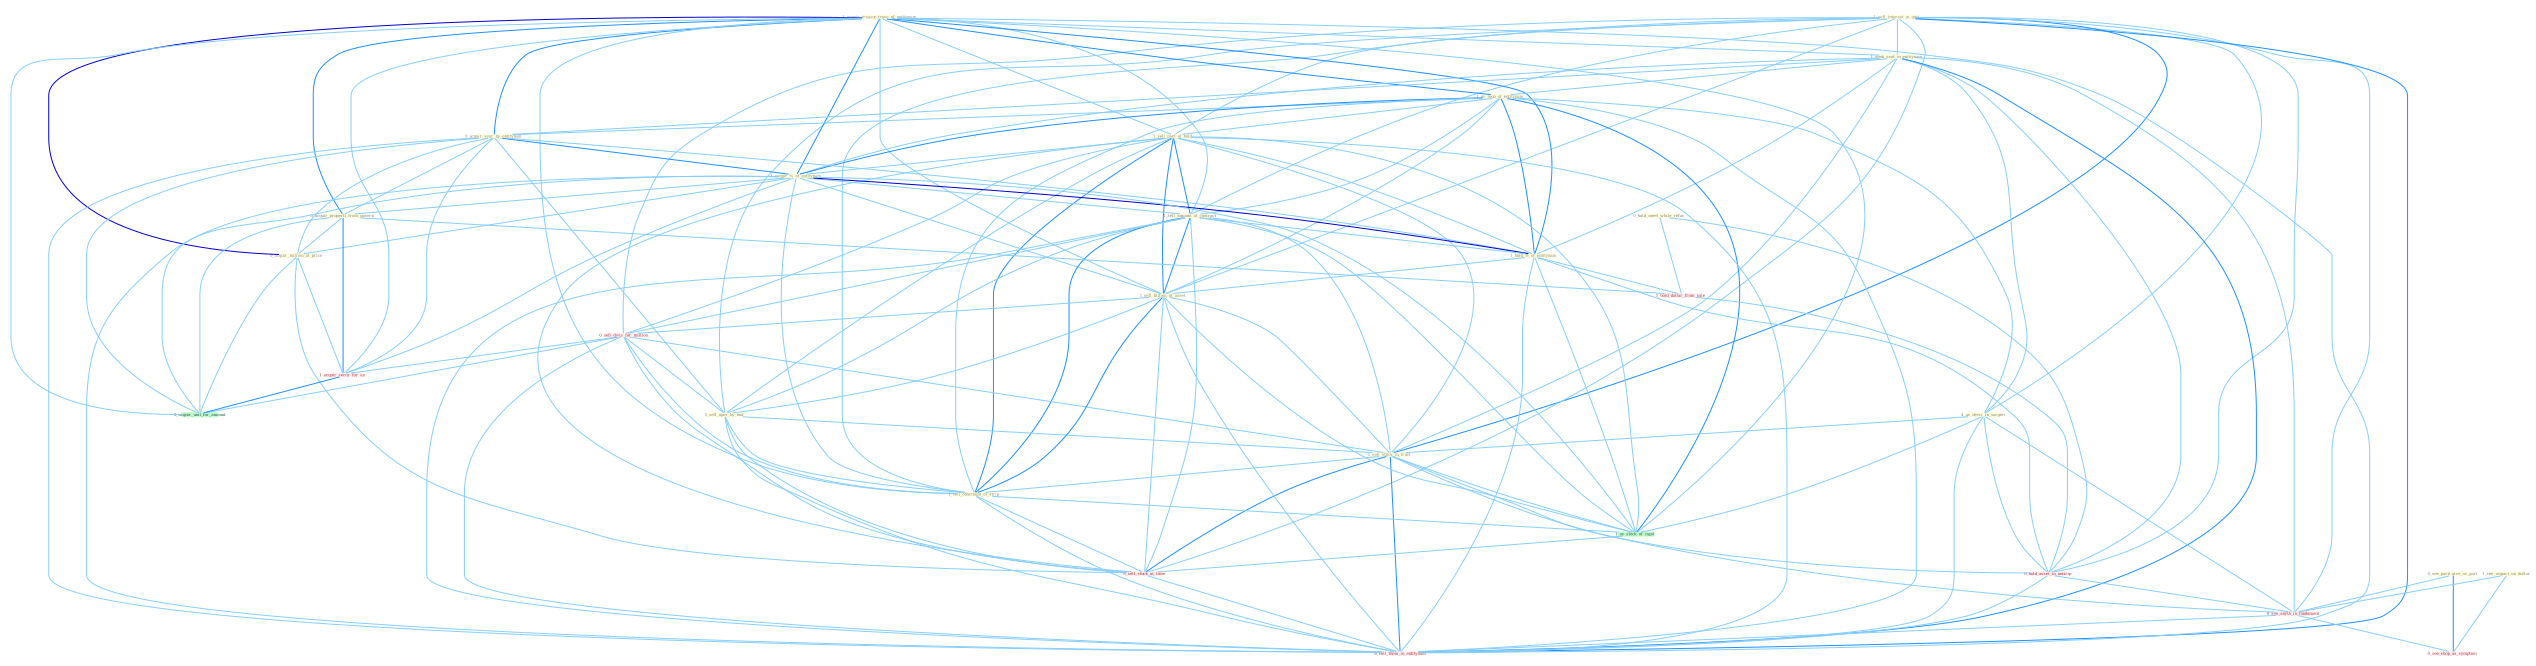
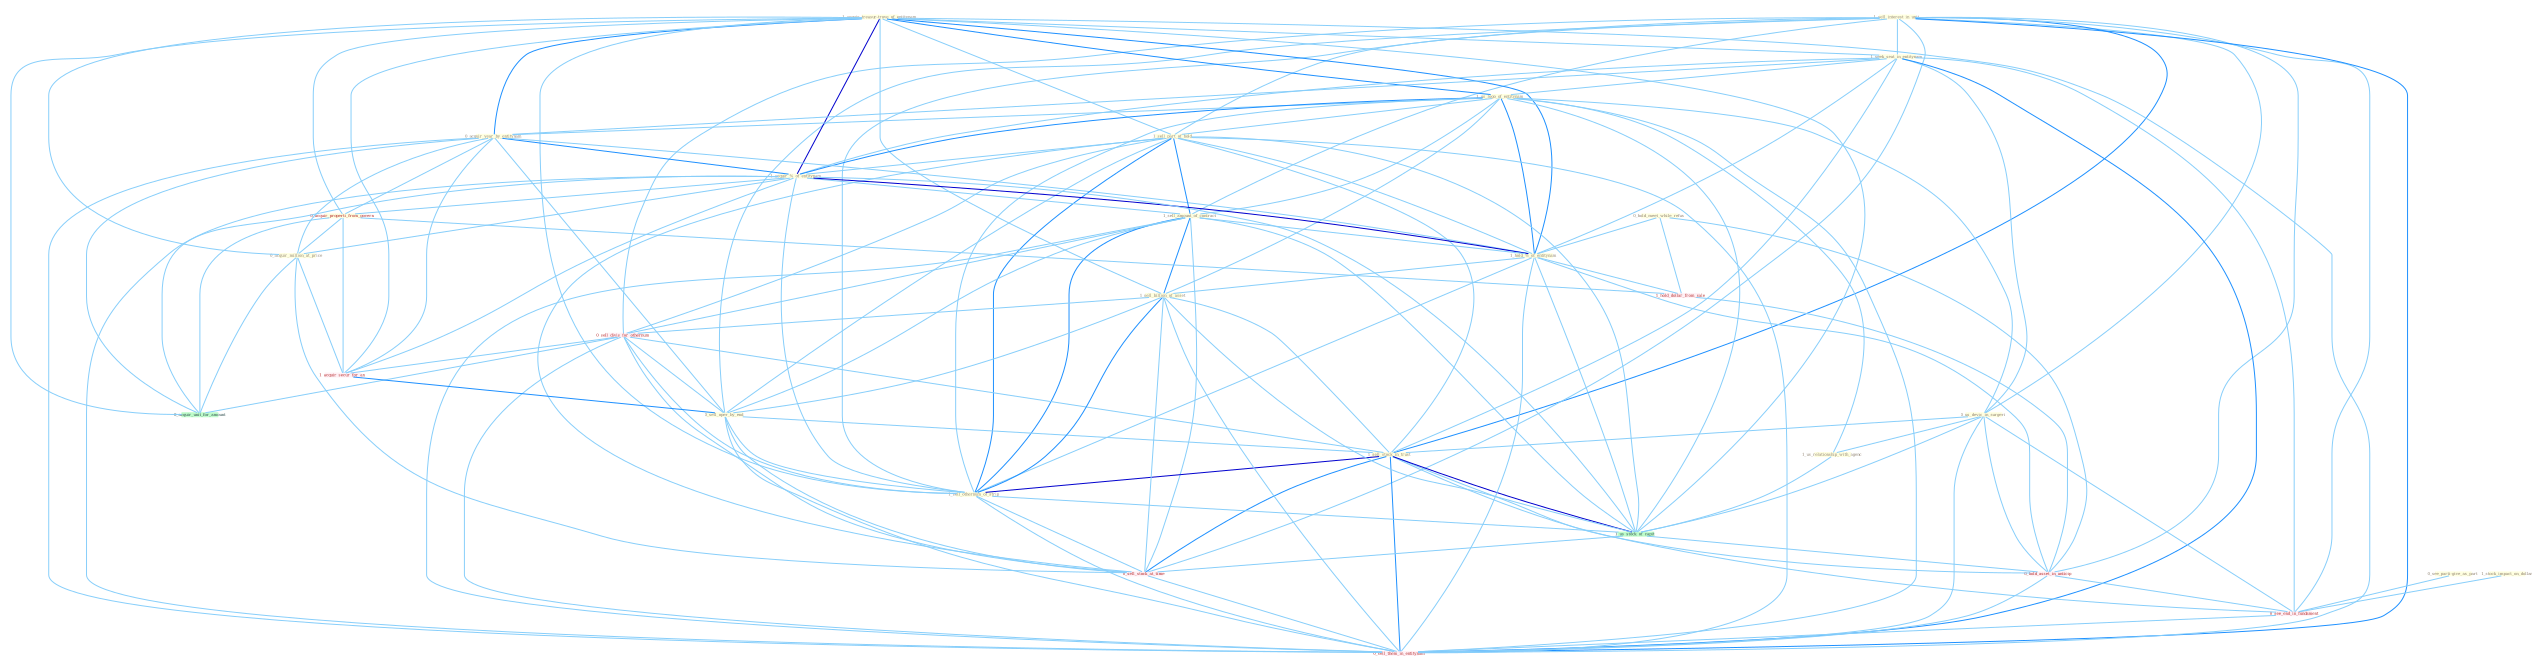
  graph {
    node [color="#ffffe0" fixedsize=true fontcolor="#8b7d6b" fontsize=4 shape=polygon style=filled]
    edge [color="#87cefa" w=1]
    "0_hold_meet_while_refus " [height=.06 width=.5]
    "1_sell_interest_in_unit " [height=.06 width=.5]
    "1_acquir_treasur-trove_of_entitynam " [height=.06 width=.5]
    "1_seek_seat_in_entitynam " [height=.06 width=.5]
    "1_us_logo_of_entitynam " [height=.06 width=.5]
    "0_see_parti-give_as_part " [height=.06 width=.5]
-   "0_us_devic_in_surgeri " [height=.06 width=.5 label="4_us_devic_in_surgeri"]
+   "0_us_devic_in_surgeri " [height=.06 width=.5]
    "0_acquir_year_by_entitynam " [height=.06 width=.5]
    "1_sell_part_of_hold " [height=.06 width=.5]
    "1_acquir_%_of_entitynam " [height=.06 width=.5]
+   "1_us_relationship_with_agenc " [height=.06 width=.5]
    "1_sell_amount_of_contract " [height=.06 width=.5]
-   "0_acquir_properti_from_govern " [height=.06 width=.5]
+   "0_acquir_properti_from_govern " [fontcolor="#b22222" height=.06 width=.5]
    "0_sell_oper_by_end " [height=.06 width=.5]
    "1_sell_stock_in_trust " [height=.06 width=.5]
    "1_sell_othernum_of_strip " [height=.06 width=.5]
    "1_hold_%_of_entitynam " [height=.06 width=.5]
-   "1_see_impact_on_dollar " [height=.06 width=.5]
+   "1_see_impact_on_dollar " [height=.06 width=.5 label="1_stock_impact_on_dollar"]
    "0_acquir_million_at_price " [height=.06 width=.5]
    "1_sell_billion_of_asset " [height=.06 width=.5]
-   "0_sell_divis_for_othernum " [color="#fff0f5" fontcolor="#b22222" height=.06 width=.5 label="0_sell_divis_for_million"]
+   "0_sell_divis_for_othernum " [color="#fff0f5" fontcolor="#b22222" height=.06 width=.5]
    "1_acquir_secur_for_an " [color="#fff0f5" fontcolor="#b22222" height=.06 width=.5]
    "1_hold_dollar_from_sale " [color="#fff0f5" fontcolor="#b22222" height=.06 width=.5]
    "0_hold_asset_in_anticip " [color="#fff0f5" fontcolor="#b22222" height=.06 width=.5]
-   "0_sell_stock_at_time " [color="#fff0f5" fontcolor="#b22222" height=.06 width=.5 label="8_sell_stock_at_time"]
-   "0_see_anyth_in_fundament " [color="#fff0f5" fontcolor="#b22222" height=.06 width=.5]
-   "0_see_shop_as_symptom " [color="#fff0f5" fontcolor="#b22222" height=.06 width=.5]
-   "0_sell_them_in_entitynam " [color="#fff0f5" fontcolor="#b22222" height=.06 width=.5 label="8_sell_them_in_entitynam"]
+   "0_sell_stock_at_time " [color="#fff0f5" fontcolor="#b22222" height=.06 width=.5]
+   "0_see_anyth_in_fundament " [color="#fff0f5" fontcolor="#b22222" height=.06 width=.5 label="0_see_end_in_fundament"]
+   "0_sell_them_in_entitynam " [color="#fff0f5" fontcolor="#b22222" height=.06 width=.5]
    "1_us_stock_of_capit " [color="#BDFCC9" fontcolor="#2f4f4f" height=.06 width=.5]
    n30 [color="#BDFCC9" fontcolor="#2f4f4f" height=.06 label="0_acquir_unit_for_amount" width=.5]
    subgraph sub_1 {
      "0_hold_meet_while_refus "
      "1_sell_interest_in_unit "
      "1_acquir_treasur-trove_of_entitynam "
      "1_seek_seat_in_entitynam "
      "1_us_logo_of_entitynam "
      "0_see_parti-give_as_part "
      "0_us_devic_in_surgeri "
      "0_acquir_year_by_entitynam "
      "1_sell_part_of_hold "
      "1_acquir_%_of_entitynam "
+     "1_us_relationship_with_agenc "
      "1_sell_amount_of_contract "
      "0_acquir_properti_from_govern "
      "0_sell_oper_by_end "
      "1_sell_stock_in_trust "
      "1_sell_othernum_of_strip "
      "1_hold_%_of_entitynam "
      "1_see_impact_on_dollar "
      "0_acquir_million_at_price "
      "1_sell_billion_of_asset "
    }
    subgraph sub_2 {
      "0_sell_divis_for_othernum "
      "1_acquir_secur_for_an "
      "1_hold_dollar_from_sale "
      "0_hold_asset_in_anticip "
      "0_sell_stock_at_time "
      "0_see_anyth_in_fundament "
-     "0_see_shop_as_symptom "
      "0_sell_them_in_entitynam "
    }
+   "0_hold_meet_while_refus " -- "1_hold_%_of_entitynam "
    "0_hold_meet_while_refus " -- "1_hold_dollar_from_sale "
    "0_hold_meet_while_refus " -- "0_hold_asset_in_anticip "
    "1_sell_interest_in_unit " -- "1_seek_seat_in_entitynam "
    "1_sell_interest_in_unit " -- "0_us_devic_in_surgeri "
    "1_sell_interest_in_unit " -- "1_sell_part_of_hold "
    "1_sell_interest_in_unit " -- "1_sell_amount_of_contract "
    "1_sell_interest_in_unit " -- "0_sell_oper_by_end "
    "1_sell_interest_in_unit " -- "1_sell_stock_in_trust " [color="#1e90ff" w=2]
    "1_sell_interest_in_unit " -- "1_sell_othernum_of_strip "
-   "1_sell_interest_in_unit " -- "1_sell_billion_of_asset "
    "1_sell_interest_in_unit " -- "0_sell_divis_for_othernum "
    "1_sell_interest_in_unit " -- "0_hold_asset_in_anticip "
    "1_sell_interest_in_unit " -- "0_sell_stock_at_time "
    "1_sell_interest_in_unit " -- "0_see_anyth_in_fundament "
    "1_sell_interest_in_unit " -- "0_sell_them_in_entitynam " [color="#1e90ff" w=2]
    "1_acquir_treasur-trove_of_entitynam " -- "1_seek_seat_in_entitynam "
    "1_acquir_treasur-trove_of_entitynam " -- "1_us_logo_of_entitynam " [color="#1e90ff" w=2]
    "1_acquir_treasur-trove_of_entitynam " -- "0_acquir_year_by_entitynam " [color="#1e90ff" w=2]
    "1_acquir_treasur-trove_of_entitynam " -- "1_sell_part_of_hold "
-   "1_acquir_treasur-trove_of_entitynam " -- "1_acquir_%_of_entitynam " [color="#1e90ff" w=3]
-   "1_acquir_treasur-trove_of_entitynam " -- "1_sell_amount_of_contract "
-   "1_acquir_treasur-trove_of_entitynam " -- "0_acquir_properti_from_govern " [color="#1e90ff"]
+   "1_acquir_treasur-trove_of_entitynam " -- "1_acquir_%_of_entitynam " [color="#0000cd" w=3]
+   "1_acquir_treasur-trove_of_entitynam " -- "0_acquir_properti_from_govern "
    "1_acquir_treasur-trove_of_entitynam " -- "1_sell_othernum_of_strip "
    "1_acquir_treasur-trove_of_entitynam " -- "1_hold_%_of_entitynam " [color="#1e90ff" w=2]
-   "1_acquir_treasur-trove_of_entitynam " -- "0_acquir_million_at_price " [color="#0000cd"]
+   "1_acquir_treasur-trove_of_entitynam " -- "0_acquir_million_at_price "
    "1_acquir_treasur-trove_of_entitynam " -- "1_sell_billion_of_asset "
    "1_acquir_treasur-trove_of_entitynam " -- "1_acquir_secur_for_an "
    "1_acquir_treasur-trove_of_entitynam " -- "0_sell_them_in_entitynam "
    "1_acquir_treasur-trove_of_entitynam " -- "1_us_stock_of_capit "
    "1_acquir_treasur-trove_of_entitynam " -- n30
    "1_seek_seat_in_entitynam " -- "1_us_logo_of_entitynam "
    "1_seek_seat_in_entitynam " -- "0_us_devic_in_surgeri "
    "1_seek_seat_in_entitynam " -- "0_acquir_year_by_entitynam "
    "1_seek_seat_in_entitynam " -- "1_acquir_%_of_entitynam "
    "1_seek_seat_in_entitynam " -- "1_sell_stock_in_trust "
    "1_seek_seat_in_entitynam " -- "1_hold_%_of_entitynam "
-   "1_seek_seat_in_entitynam " -- "0_hold_asset_in_anticip "
+   "1_us_stock_of_capit " -- "0_hold_asset_in_anticip "
    "1_seek_seat_in_entitynam " -- "0_see_anyth_in_fundament "
    "1_seek_seat_in_entitynam " -- "0_sell_them_in_entitynam " [color="#1e90ff" w=2]
    "1_us_logo_of_entitynam " -- "0_us_devic_in_surgeri "
    "1_us_logo_of_entitynam " -- "0_acquir_year_by_entitynam "
    "1_us_logo_of_entitynam " -- "1_sell_part_of_hold "
    "1_us_logo_of_entitynam " -- "1_acquir_%_of_entitynam " [color="#1e90ff" w=2]
+   "1_us_logo_of_entitynam " -- "1_us_relationship_with_agenc "
    "1_us_logo_of_entitynam " -- "1_sell_amount_of_contract "
    "1_us_logo_of_entitynam " -- "1_sell_othernum_of_strip "
    "1_us_logo_of_entitynam " -- "1_hold_%_of_entitynam " [color="#1e90ff" w=2]
    "1_us_logo_of_entitynam " -- "1_sell_billion_of_asset "
    "1_us_logo_of_entitynam " -- "0_sell_them_in_entitynam "
-   "1_us_logo_of_entitynam " -- "1_us_stock_of_capit " [color="#1e90ff" w=2]
+   "1_us_logo_of_entitynam " -- "1_us_stock_of_capit " [w=2]
    "0_see_parti-give_as_part " -- "0_see_anyth_in_fundament "
-   "0_see_parti-give_as_part " -- "0_see_shop_as_symptom " [color="#1e90ff" w=2]
+   "0_us_devic_in_surgeri " -- "1_us_relationship_with_agenc "
    "0_us_devic_in_surgeri " -- "1_sell_stock_in_trust "
    "0_us_devic_in_surgeri " -- "0_hold_asset_in_anticip "
    "0_us_devic_in_surgeri " -- "0_see_anyth_in_fundament "
    "0_us_devic_in_surgeri " -- "0_sell_them_in_entitynam "
    "0_us_devic_in_surgeri " -- "1_us_stock_of_capit "
    "0_acquir_year_by_entitynam " -- "1_acquir_%_of_entitynam " [color="#1e90ff" w=2]
    "0_acquir_year_by_entitynam " -- "0_acquir_properti_from_govern "
    "0_acquir_year_by_entitynam " -- "0_sell_oper_by_end "
    "0_acquir_year_by_entitynam " -- "1_hold_%_of_entitynam "
    "0_acquir_year_by_entitynam " -- "0_acquir_million_at_price "
    "0_acquir_year_by_entitynam " -- "1_acquir_secur_for_an "
    "0_acquir_year_by_entitynam " -- "0_sell_them_in_entitynam "
    "0_acquir_year_by_entitynam " -- n30
    "1_sell_part_of_hold " -- "1_acquir_%_of_entitynam "
    "1_sell_part_of_hold " -- "1_sell_amount_of_contract " [color="#1e90ff" w=2]
    "1_sell_part_of_hold " -- "0_sell_oper_by_end "
    "1_sell_part_of_hold " -- "1_sell_stock_in_trust "
    "1_sell_part_of_hold " -- "1_sell_othernum_of_strip " [color="#1e90ff" w=2]
    "1_sell_part_of_hold " -- "1_hold_%_of_entitynam "
-   "1_sell_part_of_hold " -- "1_sell_billion_of_asset " [color="#1e90ff" w=2]
    "1_sell_part_of_hold " -- "0_sell_divis_for_othernum "
    "1_sell_part_of_hold " -- "0_sell_stock_at_time "
    "1_sell_part_of_hold " -- "0_sell_them_in_entitynam "
    "1_sell_part_of_hold " -- "1_us_stock_of_capit "
    "1_acquir_%_of_entitynam " -- "1_sell_amount_of_contract "
    "1_acquir_%_of_entitynam " -- "0_acquir_properti_from_govern "
    "1_acquir_%_of_entitynam " -- "1_sell_othernum_of_strip "
    "1_acquir_%_of_entitynam " -- "1_hold_%_of_entitynam " [color="#0000cd" w=3]
    "1_acquir_%_of_entitynam " -- "0_acquir_million_at_price "
-   "1_acquir_%_of_entitynam " -- "1_sell_billion_of_asset "
    "1_acquir_%_of_entitynam " -- "1_acquir_secur_for_an "
    "1_acquir_%_of_entitynam " -- "0_sell_them_in_entitynam "
    "1_acquir_%_of_entitynam " -- "1_us_stock_of_capit "
    "1_acquir_%_of_entitynam " -- n30
+   "1_us_relationship_with_agenc " -- "1_us_stock_of_capit "
    "1_sell_amount_of_contract " -- "0_sell_oper_by_end "
-   "1_sell_amount_of_contract " -- "1_sell_stock_in_trust "
    "1_sell_amount_of_contract " -- "1_sell_othernum_of_strip " [color="#1e90ff" w=2]
    "1_sell_amount_of_contract " -- "1_hold_%_of_entitynam "
    "1_sell_amount_of_contract " -- "1_sell_billion_of_asset " [color="#1e90ff" w=2]
    "1_sell_amount_of_contract " -- "0_sell_divis_for_othernum "
    "1_sell_amount_of_contract " -- "0_sell_stock_at_time "
    "1_sell_amount_of_contract " -- "0_sell_them_in_entitynam "
    "1_sell_amount_of_contract " -- "1_us_stock_of_capit "
    "0_acquir_properti_from_govern " -- "0_acquir_million_at_price "
-   "0_acquir_properti_from_govern " -- "1_acquir_secur_for_an " [color="#1e90ff"]
+   "0_acquir_properti_from_govern " -- "1_acquir_secur_for_an "
    "0_acquir_properti_from_govern " -- "1_hold_dollar_from_sale "
    "0_acquir_properti_from_govern " -- n30
    "0_sell_oper_by_end " -- "1_sell_stock_in_trust "
    "0_sell_oper_by_end " -- "1_sell_othernum_of_strip "
    "0_sell_oper_by_end " -- "1_sell_billion_of_asset "
    "0_sell_oper_by_end " -- "0_sell_divis_for_othernum "
    "0_sell_oper_by_end " -- "0_sell_stock_at_time "
    "0_sell_oper_by_end " -- "0_sell_them_in_entitynam "
-   "1_sell_stock_in_trust " -- "1_sell_othernum_of_strip "
+   "1_sell_stock_in_trust " -- "1_sell_othernum_of_strip " [color="#0000cd"]
    "1_sell_stock_in_trust " -- "1_sell_billion_of_asset "
    "1_sell_stock_in_trust " -- "0_sell_divis_for_othernum "
    "1_sell_stock_in_trust " -- "0_hold_asset_in_anticip "
    "1_sell_stock_in_trust " -- "0_sell_stock_at_time " [color="#1e90ff" w=2]
    "1_sell_stock_in_trust " -- "0_see_anyth_in_fundament "
    "1_sell_stock_in_trust " -- "0_sell_them_in_entitynam " [color="#1e90ff" w=2]
-   "1_sell_stock_in_trust " -- "1_us_stock_of_capit "
+   "1_sell_stock_in_trust " -- "1_us_stock_of_capit " [color="#0000cd"]
+   "1_sell_othernum_of_strip " -- "1_hold_%_of_entitynam "
    "1_sell_othernum_of_strip " -- "1_sell_billion_of_asset " [color="#1e90ff" w=2]
    "1_sell_othernum_of_strip " -- "0_sell_divis_for_othernum "
    "1_sell_othernum_of_strip " -- "0_sell_stock_at_time "
    "1_sell_othernum_of_strip " -- "0_sell_them_in_entitynam "
    "1_sell_othernum_of_strip " -- "1_us_stock_of_capit "
    "1_hold_%_of_entitynam " -- "1_sell_billion_of_asset "
    "1_hold_%_of_entitynam " -- "1_hold_dollar_from_sale "
    "1_hold_%_of_entitynam " -- "0_hold_asset_in_anticip "
    "1_hold_%_of_entitynam " -- "0_sell_them_in_entitynam "
    "1_hold_%_of_entitynam " -- "1_us_stock_of_capit "
    "1_see_impact_on_dollar " -- "0_see_anyth_in_fundament "
-   "1_see_impact_on_dollar " -- "0_see_shop_as_symptom "
    "0_acquir_million_at_price " -- "1_acquir_secur_for_an "
    "0_acquir_million_at_price " -- "0_sell_stock_at_time "
    "0_acquir_million_at_price " -- n30
    "1_sell_billion_of_asset " -- "0_sell_divis_for_othernum "
    "1_sell_billion_of_asset " -- "0_sell_stock_at_time "
    "1_sell_billion_of_asset " -- "0_sell_them_in_entitynam "
    "1_sell_billion_of_asset " -- "1_us_stock_of_capit "
    "0_sell_divis_for_othernum " -- "1_acquir_secur_for_an "
    "0_sell_divis_for_othernum " -- "0_sell_stock_at_time "
    "0_sell_divis_for_othernum " -- "0_sell_them_in_entitynam "
    "0_sell_divis_for_othernum " -- n30
-   "1_acquir_secur_for_an " -- n30 [color="#1e90ff" w=2]
+   "1_acquir_secur_for_an " -- "0_sell_oper_by_end " [color="#1e90ff" w=2]
    "1_hold_dollar_from_sale " -- "0_hold_asset_in_anticip "
    "0_hold_asset_in_anticip " -- "0_see_anyth_in_fundament "
    "0_hold_asset_in_anticip " -- "0_sell_them_in_entitynam "
    "0_sell_stock_at_time " -- "0_sell_them_in_entitynam "
-   "0_see_anyth_in_fundament " -- "0_see_shop_as_symptom "
    "0_see_anyth_in_fundament " -- "0_sell_them_in_entitynam "
    "1_us_stock_of_capit " -- "0_sell_stock_at_time "
  }
